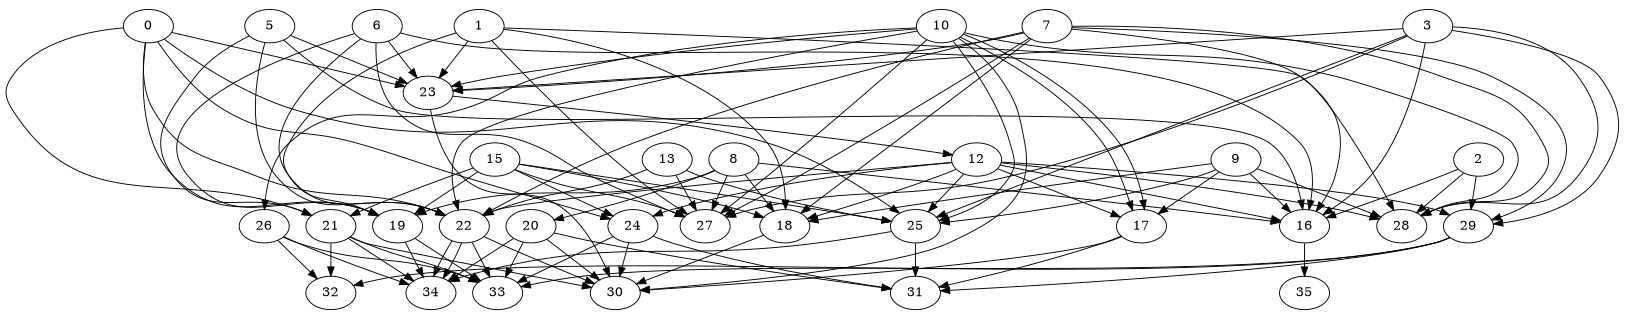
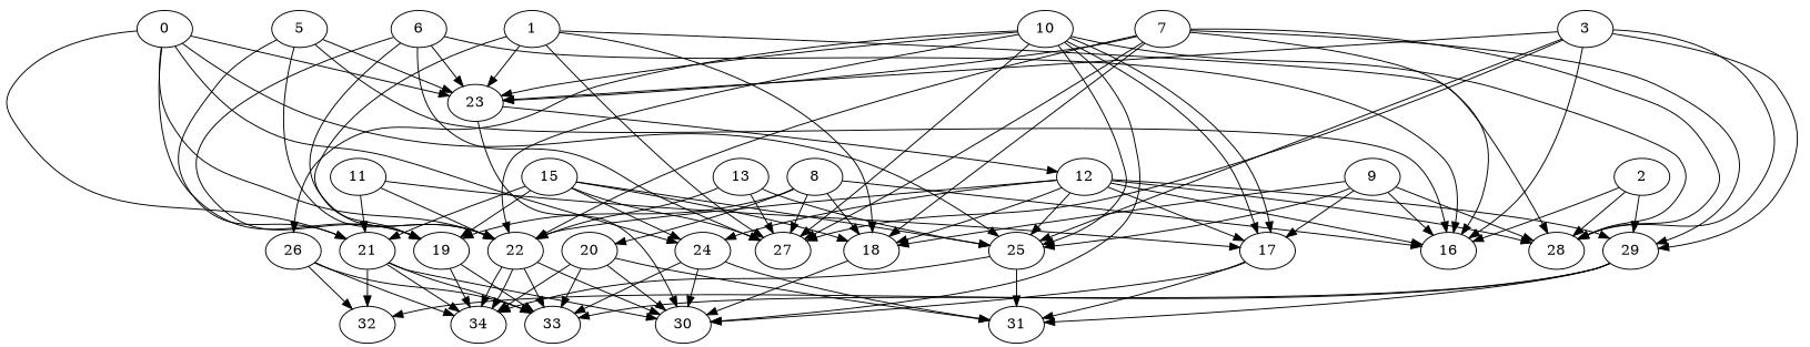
  digraph {
    node [alpha=0.08]
    1 [alpha=0.06 expect_size=39617536]
    18 [alpha=0.04 expect_size=17883136]
    19 [expect_size=15850496]
    23 [alpha=0.09 expect_size=36371456]
    27 [alpha=0.06 expect_size=25420800]
    28 [alpha=0.04 expect_size=12223488]
    30 [alpha=0.10 expect_size=39866368]
    33 [alpha=0.12 expect_size=49319936]
    34 [alpha=0.11 expect_size=22748160]
    12 [alpha=0.20 expect_size=50100224]
    2 [alpha=0.17 expect_size=36873216]
    16 [alpha=0.17 expect_size=7739392]
    29 [alpha=0.07 expect_size=20838400]
-   35 [alpha=0.16 expect_size=42029056]
    31 [alpha=0.06 expect_size=28496896]
    32 [alpha=0.01 expect_size=21104640]
    3 [alpha=0.13 expect_size=9220096]
    25 [expect_size=27796480]
    n19 [alpha=0.17 expect_size=11508736 label=0]
    21 [alpha=0.17 expect_size=18391040]
    22 [alpha=0.12 expect_size=37447680]
    24 [expect_size=27278336]
    5 [alpha=0.16 expect_size=5293056]
    6 [alpha=0.13 expect_size=18643968]
    7 [alpha=0.11 expect_size=24350720]
    8 [alpha=0.19 expect_size=17469440]
    20 [alpha=0.15 expect_size=14993408]
    9 [alpha=0.20 expect_size=14502912]
    17 [alpha=0.14 expect_size=38241280]
    10 [alpha=0.01 expect_size=6432768]
    26 [alpha=0.13 expect_size=32828416]
+   11 [expect_size=36298752]
    13 [alpha=0.16 expect_size=42897408]
    15 [alpha=0.02 expect_size=17746944]
    1 -> 18
    1 -> 19
    1 -> 23
    1 -> 27
    1 -> 28
    18 -> 30
    19 -> 33
    19 -> 34
    23 -> 30
    23 -> 12
    12 -> 18
    12 -> 28
    12 -> 16
    12 -> 29
    12 -> 25
    12 -> 22
    12 -> 24
    12 -> 17
    2 -> 28
    2 -> 16
    2 -> 29
-   16 -> 35
    29 -> 33
    29 -> 31
    29 -> 32
    3 -> 23
    3 -> 27
    3 -> 28
    3 -> 16
    3 -> 29
    3 -> 25
    25 -> 34
    25 -> 31
    n19 -> 19
    n19 -> 23
    n19 -> 25
    n19 -> 21
    n19 -> 22
    n19 -> 24
    21 -> 30
    21 -> 33
    21 -> 34
    21 -> 32
    22 -> 30
    22 -> 33
    22 -> 34
    22 -> 34
    24 -> 30
    24 -> 33
    24 -> 31
    5 -> 23
    5 -> 16
    5 -> 21
    5 -> 22
    6 -> 19
    6 -> 23
    6 -> 27
    6 -> 16
    6 -> 22
    7 -> 18
    7 -> 23
    7 -> 27
    7 -> 28
    7 -> 16
    7 -> 29
    7 -> 22
    8 -> 18
    8 -> 19
    8 -> 27
    8 -> 16
    8 -> 20
    20 -> 30
    20 -> 33
    20 -> 34
    20 -> 31
    9 -> 18
    9 -> 28
    9 -> 16
    9 -> 25
    9 -> 17
    17 -> 30
    17 -> 31
    10 -> 23
    10 -> 27
    10 -> 28
    10 -> 30
    10 -> 25
    10 -> 22
    10 -> 17
    10 -> 17
    10 -> 26
    26 -> 33
    26 -> 34
    26 -> 32
+   11 -> 21
+   11 -> 22
+   11 -> 17
    13 -> 27
    13 -> 25
    13 -> 22
    15 -> 18
    15 -> 19
    15 -> 27
    15 -> 25
    15 -> 21
    15 -> 24
  }
